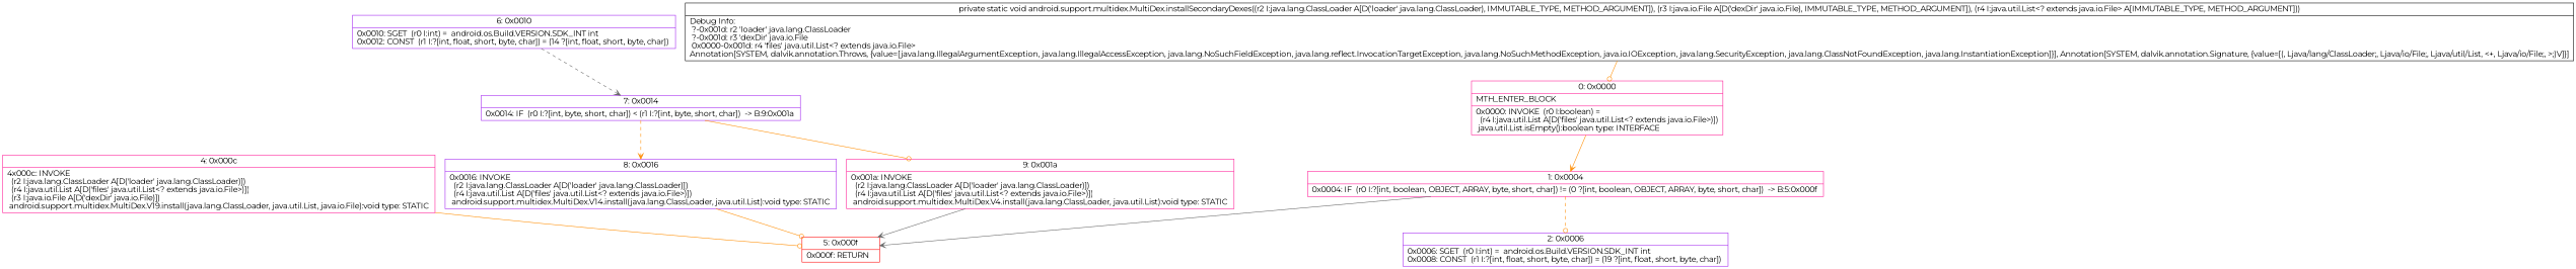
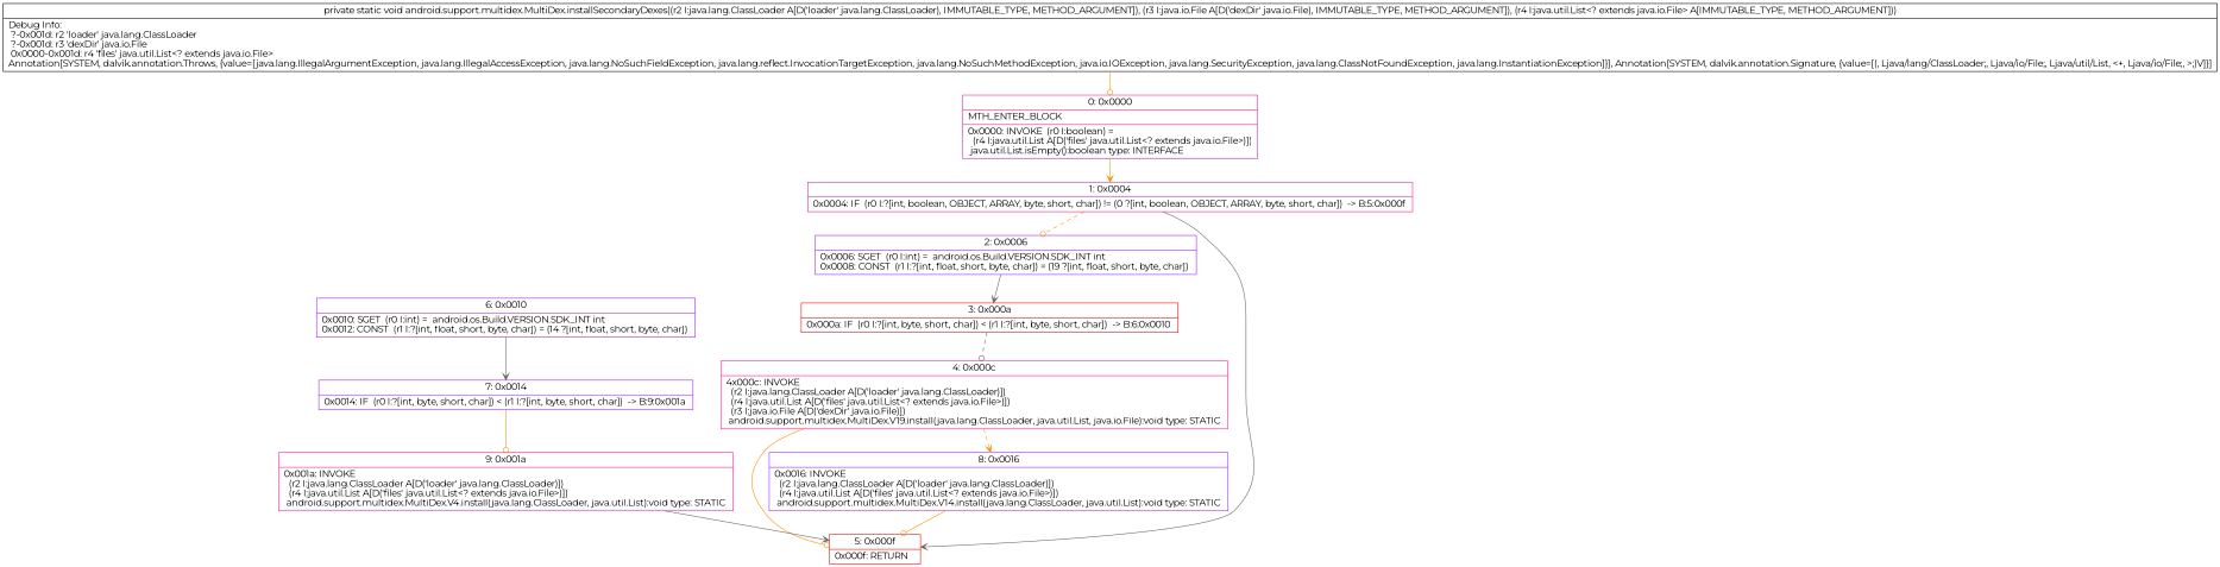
  digraph {
    fontname=Montserrat
    node [color=deeppink fontname=Montserrat shape=record]
    edge [arrowhead=vee color=darkorange fontname=Montserrat]
    n1 [label="{0\:\ 0x0000|MTH_ENTER_BLOCK\l|0x0000: INVOKE  (r0 I:boolean) = \l  (r4 I:java.util.List A[D('files' java.util.List\<? extends java.io.File\>)])\l java.util.List.isEmpty():boolean type: INTERFACE \l}"]
    n2 [label="{1\:\ 0x0004|0x0004: IF  (r0 I:?[int, boolean, OBJECT, ARRAY, byte, short, char]) != (0 ?[int, boolean, OBJECT, ARRAY, byte, short, char])  \-\> B:5:0x000f \l}"]
    n3 [color=purple label="{2\:\ 0x0006|0x0006: SGET  (r0 I:int) =  android.os.Build.VERSION.SDK_INT int \l0x0008: CONST  (r1 I:?[int, float, short, byte, char]) = (19 ?[int, float, short, byte, char]) \l}"]
    n4 [color=red label="{5\:\ 0x000f|0x000f: RETURN   \l}"]
+   n5 [color=red label="{3\:\ 0x000a|0x000a: IF  (r0 I:?[int, byte, short, char]) \< (r1 I:?[int, byte, short, char])  \-\> B:6:0x0010 \l}"]
    n6 [label="{4\:\ 0x000c|4x000c: INVOKE  \l  (r2 I:java.lang.ClassLoader A[D('loader' java.lang.ClassLoader)])\l  (r4 I:java.util.List A[D('files' java.util.List\<? extends java.io.File\>)])\l  (r3 I:java.io.File A[D('dexDir' java.io.File)])\l android.support.multidex.MultiDex.V19.install(java.lang.ClassLoader, java.util.List, java.io.File):void type: STATIC \l}"]
    n7 [color=purple label="{6\:\ 0x0010|0x0010: SGET  (r0 I:int) =  android.os.Build.VERSION.SDK_INT int \l0x0012: CONST  (r1 I:?[int, float, short, byte, char]) = (14 ?[int, float, short, byte, char]) \l}"]
    n8 [color=purple label="{7\:\ 0x0014|0x0014: IF  (r0 I:?[int, byte, short, char]) \< (r1 I:?[int, byte, short, char])  \-\> B:9:0x001a \l}"]
    n9 [color=purple label="{8\:\ 0x0016|0x0016: INVOKE  \l  (r2 I:java.lang.ClassLoader A[D('loader' java.lang.ClassLoader)])\l  (r4 I:java.util.List A[D('files' java.util.List\<? extends java.io.File\>)])\l android.support.multidex.MultiDex.V14.install(java.lang.ClassLoader, java.util.List):void type: STATIC \l}"]
    n10 [label="{9\:\ 0x001a|0x001a: INVOKE  \l  (r2 I:java.lang.ClassLoader A[D('loader' java.lang.ClassLoader)])\l  (r4 I:java.util.List A[D('files' java.util.List\<? extends java.io.File\>)])\l android.support.multidex.MultiDex.V4.install(java.lang.ClassLoader, java.util.List):void type: STATIC \l}"]
    n11 [color=black label="{private static void android.support.multidex.MultiDex.installSecondaryDexes((r2 I:java.lang.ClassLoader A[D('loader' java.lang.ClassLoader), IMMUTABLE_TYPE, METHOD_ARGUMENT]), (r3 I:java.io.File A[D('dexDir' java.io.File), IMMUTABLE_TYPE, METHOD_ARGUMENT]), (r4 I:java.util.List\<? extends java.io.File\> A[IMMUTABLE_TYPE, METHOD_ARGUMENT]))  | Debug Info:\l  ?\-0x001d: r2 'loader' java.lang.ClassLoader\l  ?\-0x001d: r3 'dexDir' java.io.File\l  0x0000\-0x001d: r4 'files' java.util.List\<? extends java.io.File\>\lAnnotation[SYSTEM, dalvik.annotation.Throws, \{value=[java.lang.IllegalArgumentException, java.lang.IllegalAccessException, java.lang.NoSuchFieldException, java.lang.reflect.InvocationTargetException, java.lang.NoSuchMethodException, java.io.IOException, java.lang.SecurityException, java.lang.ClassNotFoundException, java.lang.InstantiationException]\}], Annotation[SYSTEM, dalvik.annotation.Signature, \{value=[(, Ljava\/lang\/ClassLoader;, Ljava\/io\/File;, Ljava\/util\/List, \<+, Ljava\/io\/File;, \>;)V]\}]\l}"]
    n1 -> n2
    n2 -> n3 [arrowhead=odot style=dashed]
    n2 -> n4 [color=gray40]
+   n3 -> n5 [color=gray40]
+   n5 -> n6 [arrowhead=odot color=gray40 style=dashed]
    n6 -> n4 [arrowhead=odot]
-   n7 -> n8 [color=gray40 style=dashed]
-   n8 -> n9 [style=dashed]
+   n7 -> n8 [color=gray40]
+   n6 -> n9 [style=dashed]
    n8 -> n10 [arrowhead=odot]
    n9 -> n4 [arrowhead=odot]
    n10 -> n4 [color=gray40]
    n11 -> n1 [arrowhead=odot]
  }
